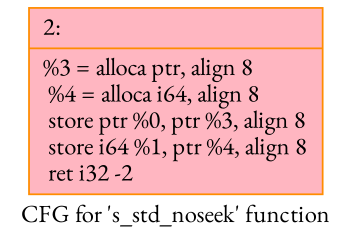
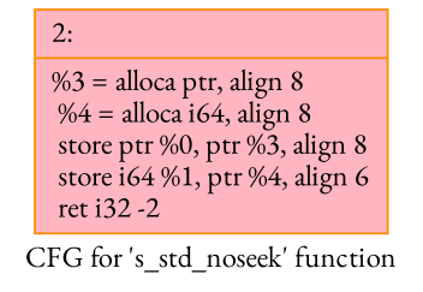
  digraph {
    label="CFG for 's_std_noseek' function"
    fontname="EB Garamond"
-   n1 [color=darkorange fillcolor=lightpink fontname="EB Garamond" label="{2:\l|  %3 = alloca ptr, align 8\l  %4 = alloca i64, align 8\l  store ptr %0, ptr %3, align 8\l  store i64 %1, ptr %4, align 8\l  ret i32 -2\l}" shape=record style=filled]
+   n1 [color=darkorange fillcolor=lightpink fontname="EB Garamond" label="{2:\l|  %3 = alloca ptr, align 8\l  %4 = alloca i64, align 8\l  store ptr %0, ptr %3, align 8\l  store i64 %1, ptr %4, align 6\l  ret i32 -2\l}" shape=record style=filled]
  }
